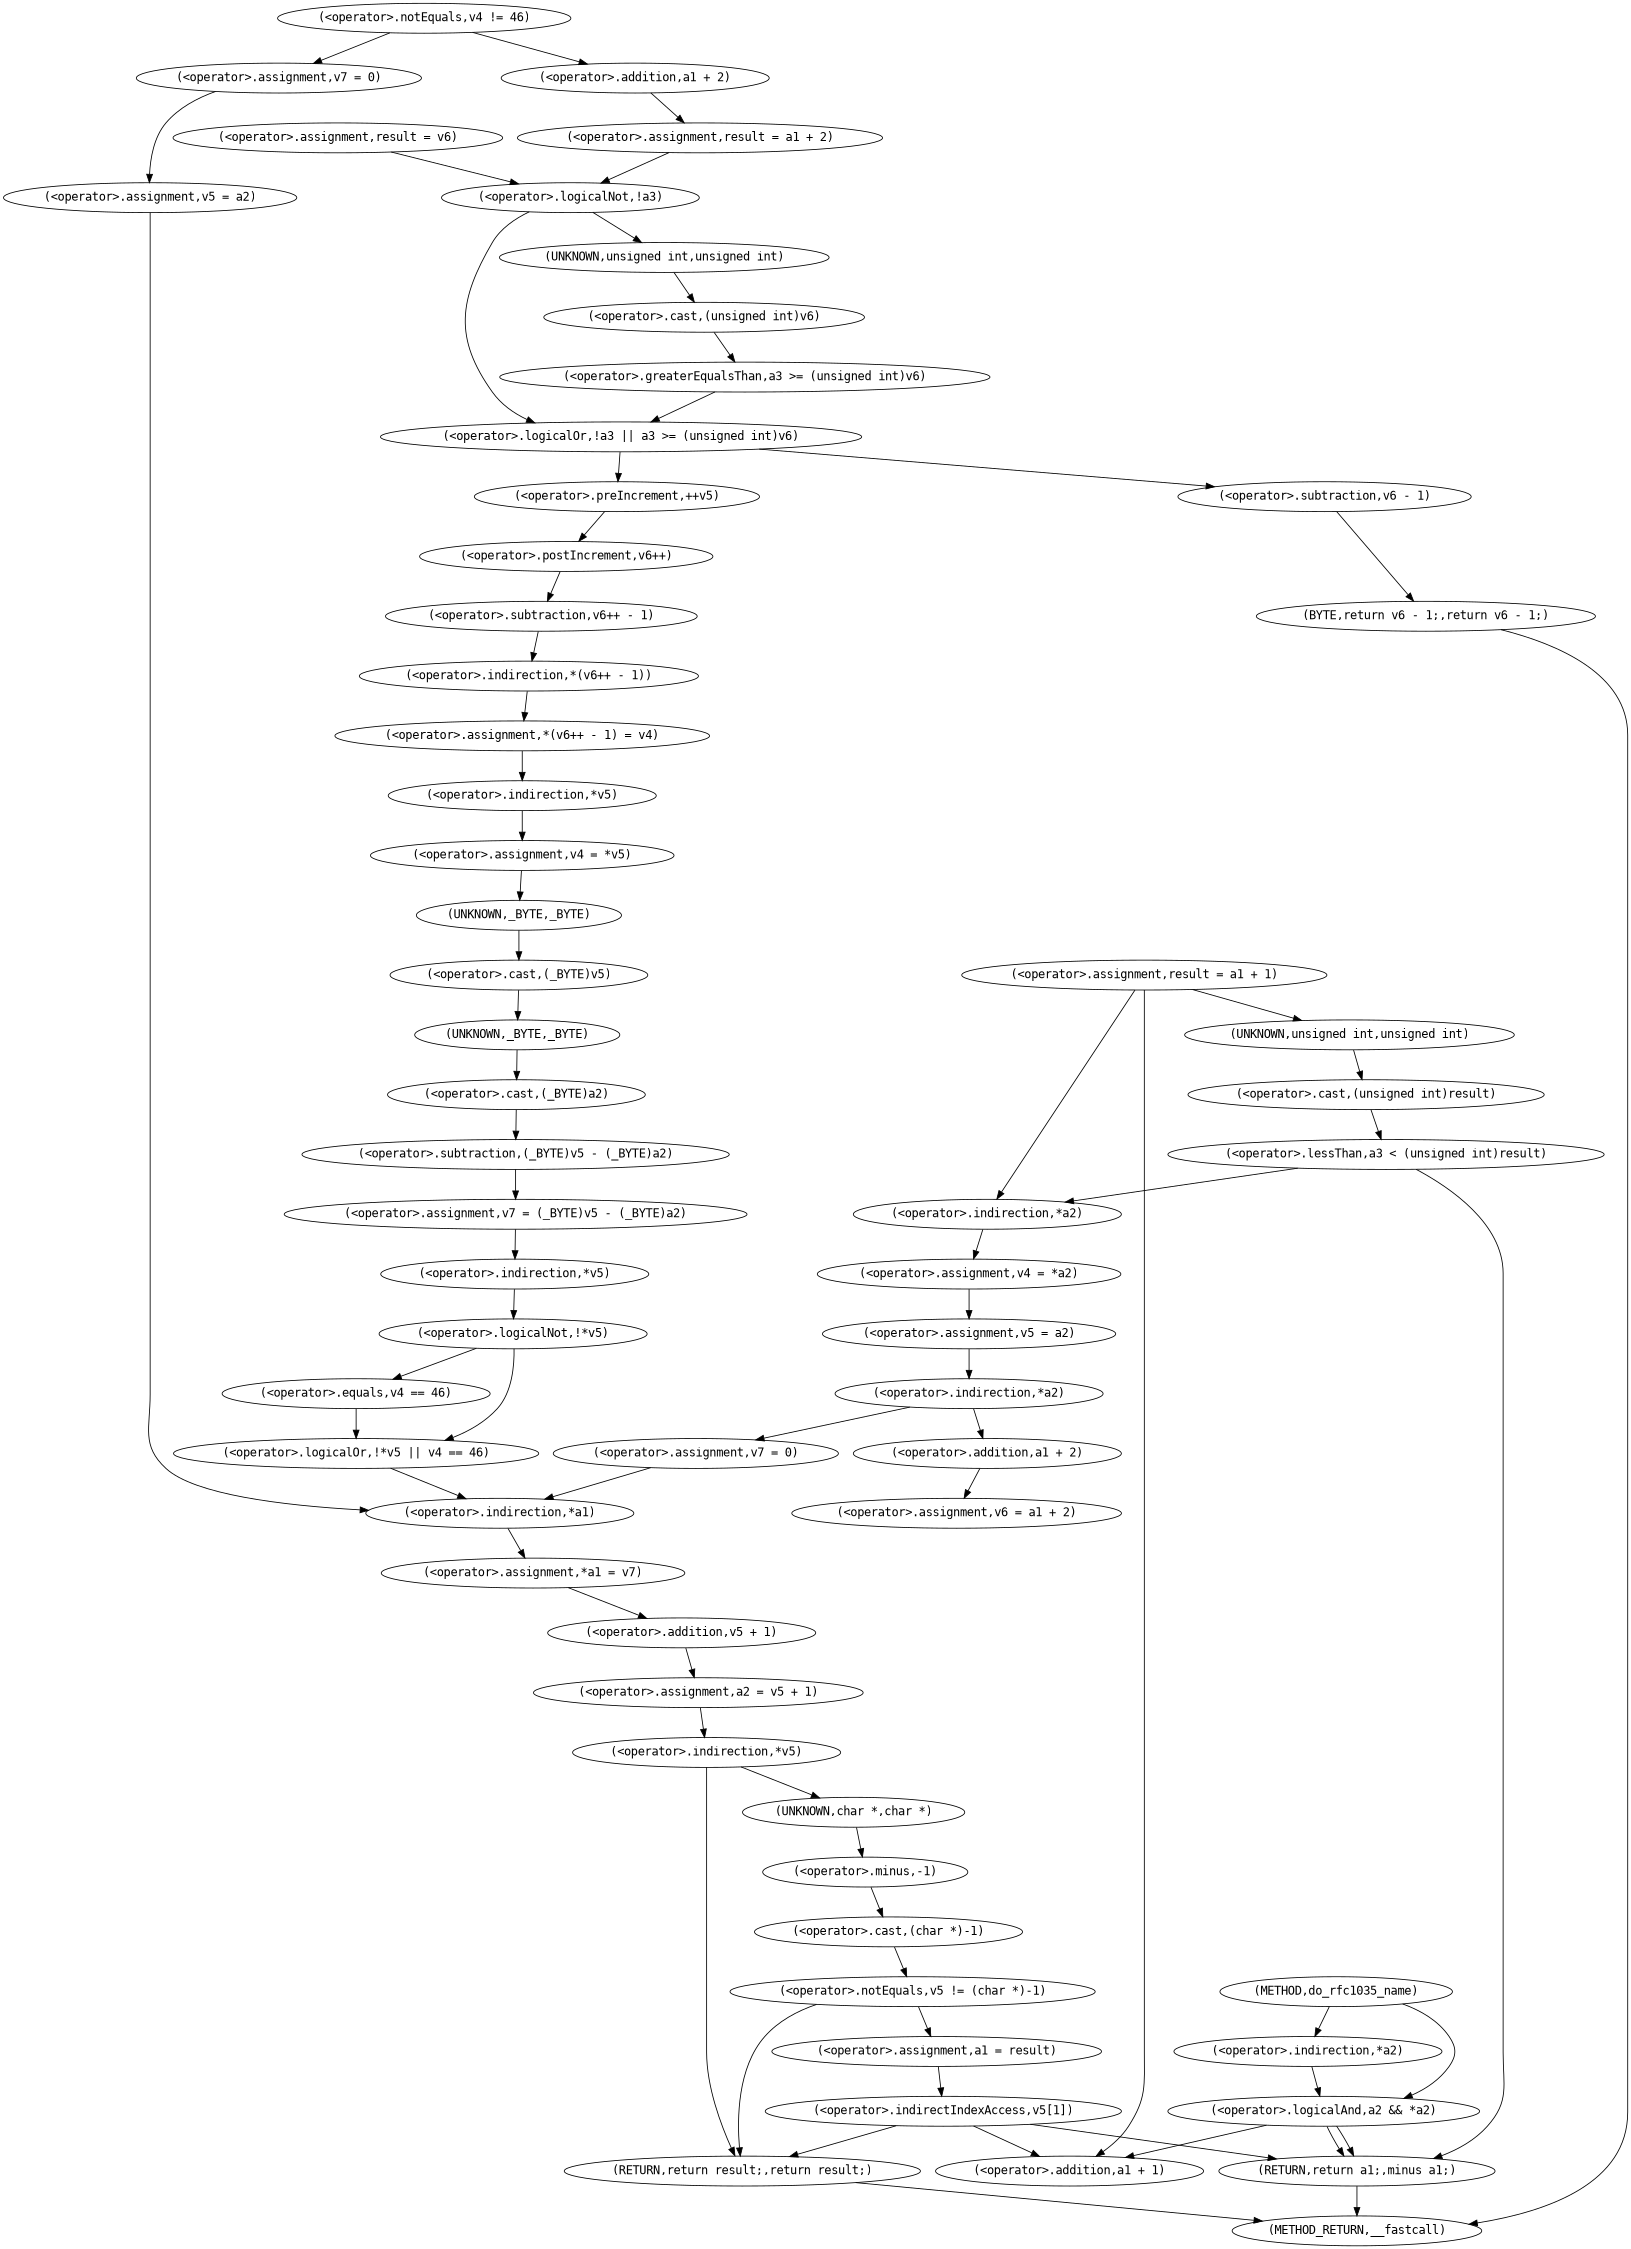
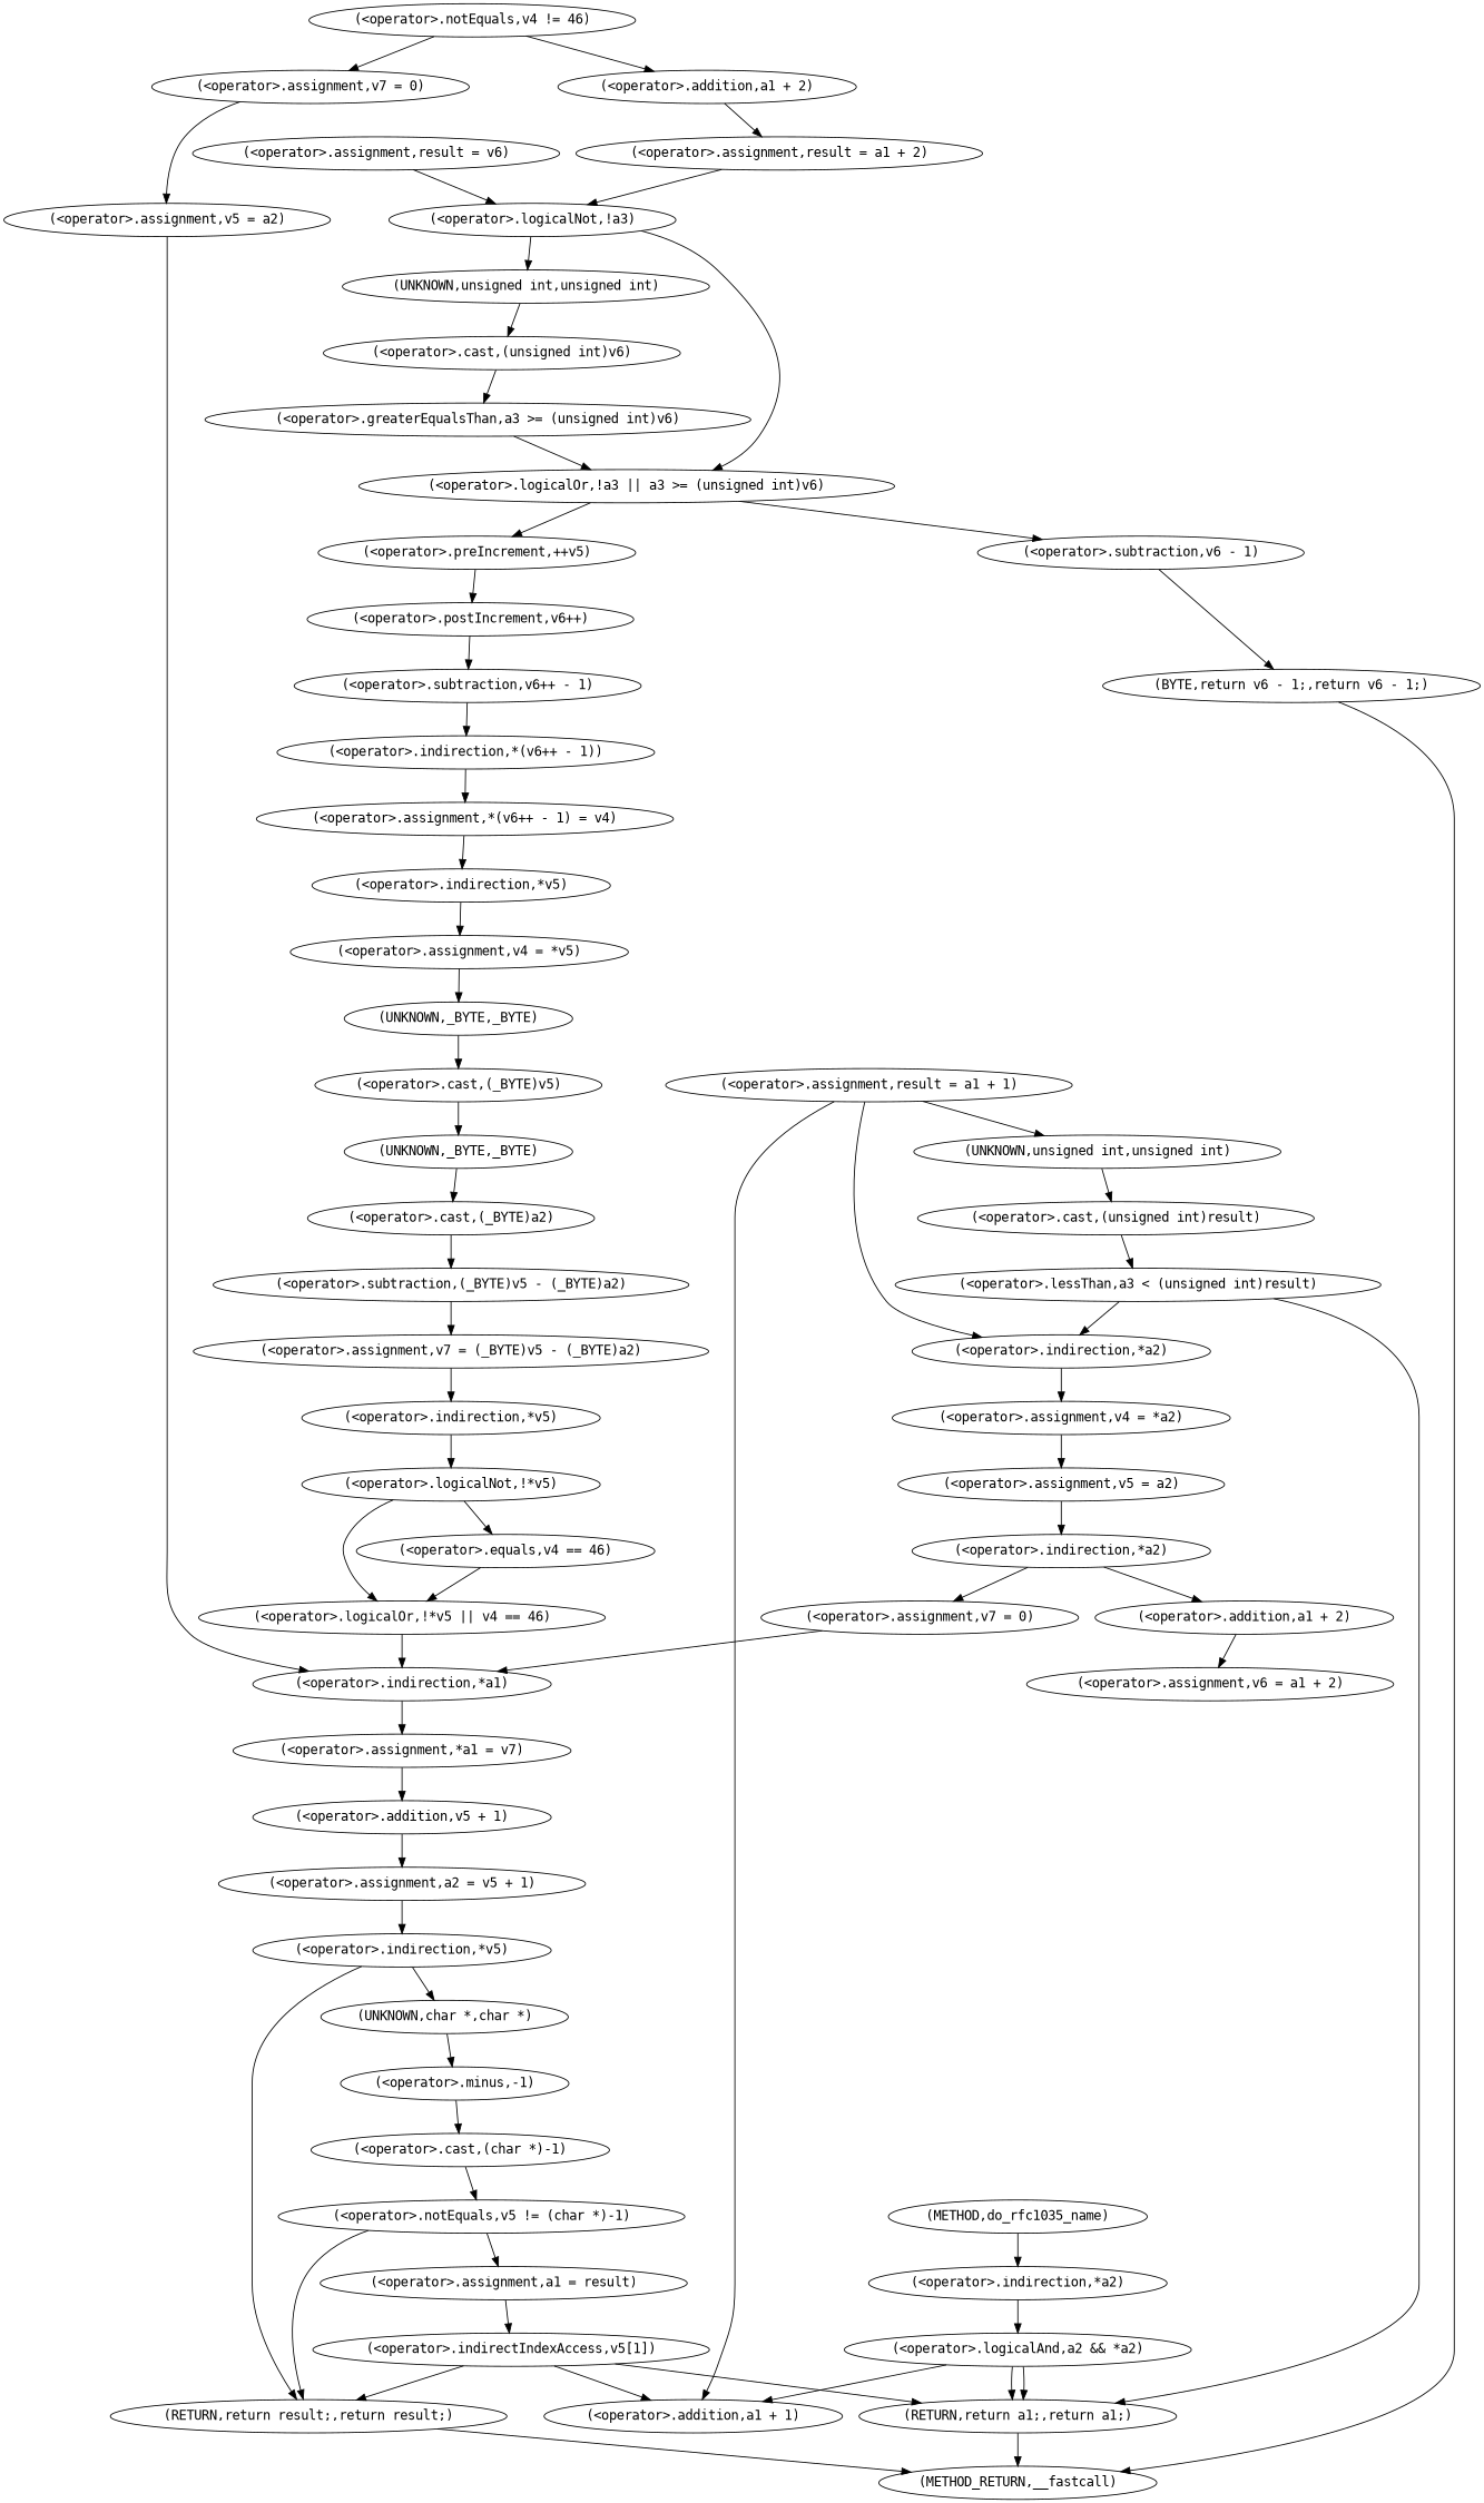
  digraph {
    fontname="DejaVu Sans Mono"
    node [fontname="DejaVu Sans Mono"]
    edge [fontname="DejaVu Sans Mono"]
    n1 [label="(<operator>.logicalAnd,a2 && *a2)"]
    n2 [label="(<operator>.addition,a1 + 1)"]
-   n3 [label="(RETURN,return a1;,minus a1;)"]
+   n3 [label="(RETURN,return a1;,return a1;)"]
    n4 [label="(METHOD_RETURN,__fastcall)"]
    n5 [label="(<operator>.indirection,*a2)"]
    n6 [label="(<operator>.assignment,result = a1 + 1)"]
    n7 [label="(UNKNOWN,unsigned int,unsigned int)"]
    n8 [label="(<operator>.indirection,*a2)"]
    n9 [label="(<operator>.cast,(unsigned int)result)"]
    n10 [label="(<operator>.assignment,v4 = *a2)"]
    n11 [label="(<operator>.lessThan,a3 < (unsigned int)result)"]
    n12 [label="(<operator>.assignment,v5 = a2)"]
    n13 [label="(<operator>.indirection,*a2)"]
    n14 [label="(<operator>.addition,a1 + 2)"]
    n15 [label="(<operator>.assignment,v7 = 0)"]
    n16 [label="(<operator>.assignment,v6 = a1 + 2)"]
    n17 [label="(<operator>.indirection,*a1)"]
    n18 [label="(<operator>.notEquals,v4 != 46)"]
    n19 [label="(<operator>.addition,a1 + 2)"]
    n20 [label="(<operator>.assignment,v7 = 0)"]
    n21 [label="(<operator>.assignment,result = a1 + 2)"]
    n22 [label="(<operator>.assignment,v5 = a2)"]
    n23 [label="(<operator>.logicalNot,!a3)"]
    n24 [label="(<operator>.logicalOr,!a3 || a3 >= (unsigned int)v6)"]
    n25 [label="(UNKNOWN,unsigned int,unsigned int)"]
    n26 [label="(<operator>.preIncrement,++v5)"]
    n27 [label="(<operator>.subtraction,v6 - 1)"]
    n28 [label="(<operator>.postIncrement,v6++)"]
    n29 [label="(BYTE,return v6 - 1;,return v6 - 1;)"]
    n30 [label="(<operator>.cast,(unsigned int)v6)"]
    n31 [label="(<operator>.greaterEqualsThan,a3 >= (unsigned int)v6)"]
    n32 [label="(<operator>.subtraction,v6++ - 1)"]
    n33 [label="(<operator>.assignment,*(v6++ - 1) = v4)"]
    n34 [label="(<operator>.indirection,*v5)"]
    n35 [label="(<operator>.assignment,v4 = *v5)"]
    n36 [label="(<operator>.indirection,*(v6++ - 1))"]
    n37 [label="(UNKNOWN,_BYTE,_BYTE)"]
    n38 [label="(<operator>.cast,(_BYTE)v5)"]
    n39 [label="(<operator>.assignment,v7 = (_BYTE)v5 - (_BYTE)a2)"]
    n40 [label="(<operator>.indirection,*v5)"]
    n41 [label="(<operator>.logicalNot,!*v5)"]
    n42 [label="(<operator>.subtraction,(_BYTE)v5 - (_BYTE)a2)"]
    n43 [label="(UNKNOWN,_BYTE,_BYTE)"]
    n44 [label="(<operator>.cast,(_BYTE)a2)"]
    n45 [label="(<operator>.logicalOr,!*v5 || v4 == 46)"]
    n46 [label="(<operator>.assignment,result = v6)"]
    n47 [label="(<operator>.assignment,*a1 = v7)"]
    n48 [label="(<operator>.equals,v4 == 46)"]
    n49 [label="(<operator>.addition,v5 + 1)"]
    n50 [label="(<operator>.assignment,a2 = v5 + 1)"]
    n51 [label="(<operator>.indirection,*v5)"]
    n52 [label="(UNKNOWN,char *,char *)"]
    n53 [label="(RETURN,return result;,return result;)"]
    n54 [label="(<operator>.minus,-1)"]
    n55 [label="(<operator>.notEquals,v5 != (char *)-1)"]
    n56 [label="(<operator>.assignment,a1 = result)"]
    n57 [label="(<operator>.indirectIndexAccess,v5[1])"]
    n58 [label="(<operator>.cast,(char *)-1)"]
    n59 [label="(METHOD,do_rfc1035_name)"]
    n1 -> n2
    n1 -> n3
    n1 -> n3
    n3 -> n4
    n5 -> n1
    n6 -> n2
    n6 -> n7
    n6 -> n8
    n7 -> n9
    n8 -> n10
    n9 -> n11
    n10 -> n12
    n11 -> n3
    n11 -> n8
    n12 -> n13
    n13 -> n14
    n13 -> n15
    n14 -> n16
    n15 -> n17
    n17 -> n47
    n18 -> n19
    n18 -> n20
    n19 -> n21
    n20 -> n22
    n21 -> n23
    n22 -> n17
    n23 -> n24
    n23 -> n25
    n24 -> n26
    n24 -> n27
    n25 -> n30
    n26 -> n28
    n27 -> n29
    n28 -> n32
    n29 -> n4
    n30 -> n31
    n31 -> n24
    n32 -> n36
    n33 -> n34
    n34 -> n35
    n35 -> n37
    n36 -> n33
    n37 -> n38
    n38 -> n43
    n39 -> n40
    n40 -> n41
    n41 -> n45
    n41 -> n48
    n42 -> n39
    n43 -> n44
    n44 -> n42
    n45 -> n17
    n46 -> n23
    n47 -> n49
    n48 -> n45
    n49 -> n50
    n50 -> n51
    n51 -> n52
    n51 -> n53
    n52 -> n54
    n53 -> n4
    n54 -> n58
    n55 -> n53
    n55 -> n56
    n56 -> n57
    n57 -> n2
    n57 -> n3
    n57 -> n53
    n58 -> n55
-   n59 -> n1
    n59 -> n5
  }
